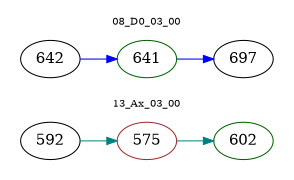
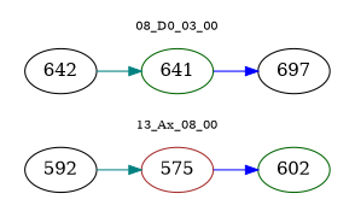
  digraph {
    fontname="DejaVu Serif"
    rankdir=LR
    node [color=black fontname="DejaVu Serif"]
    edge [color=teal fontname="DejaVu Serif"]
    n1 [label=592]
    n2 [color=brown label=575]
    n3 [color=darkgreen label=602]
    n4 [label=642]
    n5 [color=darkgreen label=641]
    n6 [label=697]
    subgraph cluster_1 {
      color=white
      fontsize=10
-     label="13_Ax_03_00"
+     label="13_Ax_08_00"
      n1
      n2
      n3
    }
    subgraph cluster_2 {
      color=white
      fontsize=10
      label="08_D0_03_00"
      n4
      n5
      n6
    }
    n1 -> n2
-   n2 -> n3
-   n4 -> n5 [color=blue]
+   n2 -> n3 [color=blue]
+   n4 -> n5
    n5 -> n6 [color=blue]
  }
